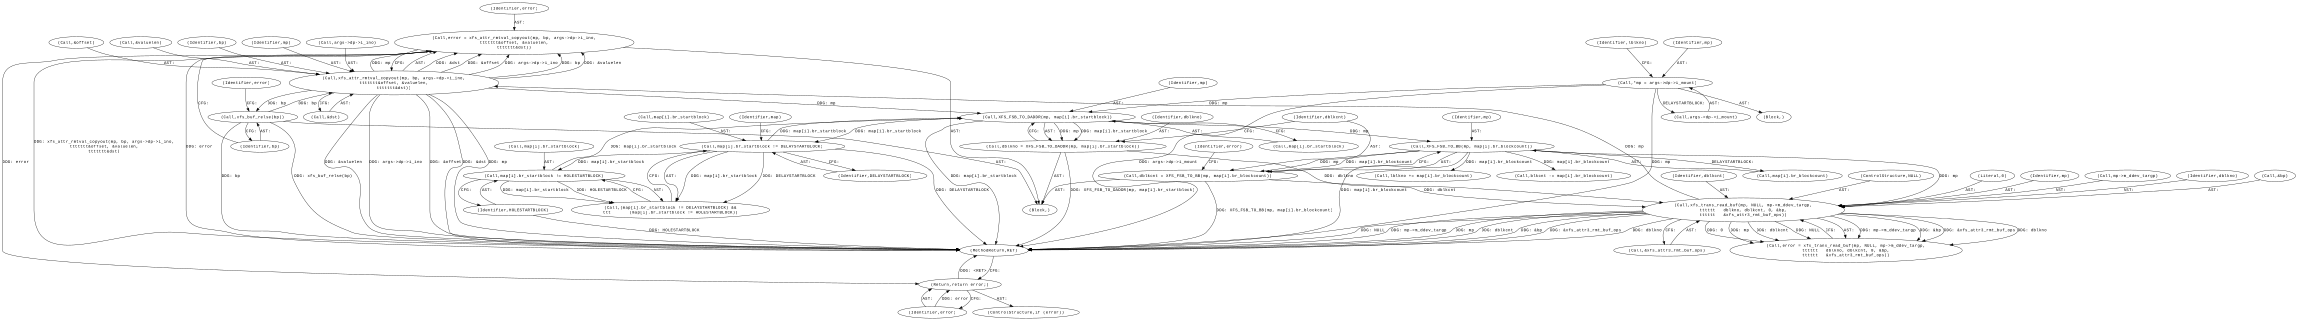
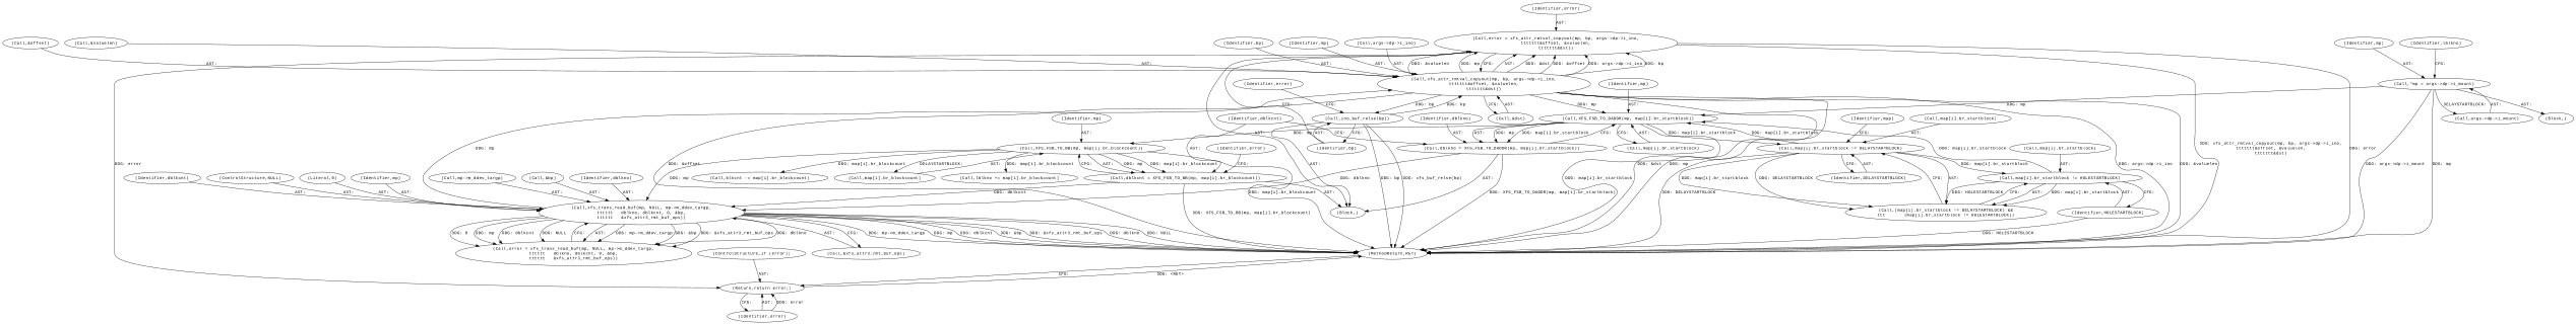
  digraph {
    fontname="Liberation Mono"
    node [fontname="Liberation Mono"]
    edge [fontname="Liberation Mono"]
    n1 [label="(Call,error = xfs_attr_rmtval_copyout(mp, bp, args->dp->i_ino,\n\t\t\t\t\t\t\t&offset, &valuelen,\n\t\t\t\t\t\t\t&dst))"]
    n2 [label="(Call,xfs_attr_rmtval_copyout(mp, bp, args->dp->i_ino,\n\t\t\t\t\t\t\t&offset, &valuelen,\n\t\t\t\t\t\t\t&dst))"]
    n3 [label="(Return,return error;)"]
    n4 [label="(Block,)"]
    n5 [label="(MethodReturn,RET)"]
    n6 [label="(Call,XFS_FSB_TO_DADDR(mp, map[i].br_startblock))"]
-   n7 [label="(Call,xfs_buf_relse(bp))"]
+   n7 [label="(Call,ino_buf_relse(bp))"]
    n8 [label="(Call,&dst)"]
    n9 [label="(Identifier,error)"]
    n10 [label="(ControlStructure,if (error))"]
    n11 [label="(Call,XFS_FSB_TO_BB(mp, map[i].br_blockcount))"]
    n12 [label="(Call,map[i].br_startblock != DELAYSTARTBLOCK)"]
    n13 [label="(Call,dblkno = XFS_FSB_TO_DADDR(mp, map[i].br_startblock))"]
    n14 [label="(Call,map[i].br_startblock)"]
    n15 [label="(Identifier,bp)"]
    n16 [label="(Call,xfs_trans_read_buf(mp, NULL, mp->m_ddev_targp,\n\t\t\t\t\t\t   dblkno, dblkcnt, 0, &bp,\n\t\t\t\t\t\t   &xfs_attr3_rmt_buf_ops))"]
    n17 [label="(Call,&xfs_attr3_rmt_buf_ops)"]
    n18 [label="(Call,error = xfs_trans_read_buf(mp, NULL, mp->m_ddev_targp,\n\t\t\t\t\t\t   dblkno, dblkcnt, 0, &bp,\n\t\t\t\t\t\t   &xfs_attr3_rmt_buf_ops))"]
    n19 [label="(Call,dblkcnt = XFS_FSB_TO_BB(mp, map[i].br_blockcount))"]
    n20 [label="(Call,map[i].br_blockcount)"]
    n21 [label="(Call,lblkno += map[i].br_blockcount)"]
    n22 [label="(Call,blkcnt -= map[i].br_blockcount)"]
    n23 [label="(Call,map[i].br_startblock != HOLESTARTBLOCK)"]
    n24 [label="(Call,(map[i].br_startblock != DELAYSTARTBLOCK) &&\n\t\t\t       (map[i].br_startblock != HOLESTARTBLOCK))"]
    n25 [label="(Identifier,DELAYSTARTBLOCK)"]
    n26 [label="(Call,*mp = args->dp->i_mount)"]
    n27 [label="(Call,args->dp->i_mount)"]
    n28 [label="(Block,)"]
    n29 [label="(Identifier,HOLESTARTBLOCK)"]
    n30 [label="(Identifier,dblkcnt)"]
    n31 [label="(Call,map[i].br_startblock)"]
    n32 [label="(Call,&offset)"]
    n33 [label="(Identifier,lblkno)"]
    n34 [label="(Identifier,mp)"]
    n35 [label="(Call,&bp)"]
    n36 [label="(Identifier,dblkcnt)"]
    n37 [label="(Call,&valuelen)"]
    n38 [label="(ControlStructure,NULL)"]
    n39 [label="(Identifier,bp)"]
    n40 [label="(Identifier,mp)"]
    n41 [label="(Identifier,error)"]
    n42 [label="(Literal,0)"]
    n43 [label="(Identifier,mp)"]
    n44 [label="(Identifier,mp)"]
    n45 [label="(Call,map[i].br_startblock)"]
    n46 [label="(Identifier,dblkno)"]
    n47 [label="(Identifier,mp)"]
    n48 [label="(Identifier,map)"]
    n49 [label="(Identifier,error)"]
    n50 [label="(Call,mp->m_ddev_targp)"]
    n51 [label="(Identifier,error)"]
    n52 [label="(Identifier,dblkno)"]
    n53 [label="(Call,args->dp->i_ino)"]
    n1 -> n2 [label="CFG: "]
    n1 -> n3 [label="DDG: error"]
    n1 -> n4 [label="AST: "]
    n1 -> n5 [label="DDG: xfs_attr_rmtval_copyout(mp, bp, args->dp->i_ino,\n\t\t\t\t\t\t\t&offset, &valuelen,\n\t\t\t\t\t\t\t&dst)"]
    n1 -> n5 [label="DDG: error"]
    n2 -> n1 [label="AST: "]
    n2 -> n1 [label="DDG: &dst"]
    n2 -> n1 [label="DDG: &offset"]
    n2 -> n1 [label="DDG: args->dp->i_ino"]
    n2 -> n1 [label="DDG: bp"]
    n2 -> n1 [label="DDG: &valuelen"]
    n2 -> n1 [label="DDG: mp"]
    n2 -> n5 [label="DDG: args->dp->i_ino"]
    n2 -> n5 [label="DDG: &dst"]
    n2 -> n5 [label="DDG: mp"]
    n2 -> n5 [label="DDG: &valuelen"]
    n2 -> n5 [label="DDG: &offset"]
    n2 -> n6 [label="DDG: mp"]
    n2 -> n7 [label="DDG: bp"]
    n2 -> n8 [label="CFG: "]
    n3 -> n5 [label="DDG: <RET>"]
    n3 -> n9 [label="CFG: "]
-   n3 -> n10 [label="AST: "]
+   n10 -> n3 [label="AST: "]
    n5 -> n3 [label="CFG: "]
    n6 -> n5 [label="DDG: map[i].br_startblock"]
    n6 -> n11 [label="DDG: mp"]
    n6 -> n12 [label="DDG: map[i].br_startblock"]
    n6 -> n13 [label="AST: "]
    n6 -> n13 [label="DDG: mp"]
    n6 -> n13 [label="DDG: map[i].br_startblock"]
    n6 -> n14 [label="CFG: "]
    n7 -> n2 [label="DDG: bp"]
    n7 -> n4 [label="AST: "]
    n7 -> n5 [label="DDG: bp"]
    n7 -> n5 [label="DDG: xfs_buf_relse(bp)"]
    n7 -> n15 [label="CFG: "]
    n8 -> n2 [label="AST: "]
    n9 -> n3 [label="AST: "]
    n9 -> n3 [label="DDG: error"]
    n11 -> n5 [label="DDG: map[i].br_blockcount"]
    n11 -> n16 [label="DDG: mp"]
    n11 -> n19 [label="AST: "]
    n11 -> n19 [label="DDG: mp"]
    n11 -> n19 [label="DDG: map[i].br_blockcount"]
    n11 -> n20 [label="DELAYSTARTBLOCK: "]
    n11 -> n21 [label="DDG: map[i].br_blockcount"]
    n11 -> n22 [label="DDG: map[i].br_blockcount"]
    n12 -> n5 [label="DDG: DELAYSTARTBLOCK"]
    n12 -> n6 [label="DDG: map[i].br_startblock"]
    n12 -> n23 [label="DDG: map[i].br_startblock"]
    n12 -> n24 [label="AST: "]
    n12 -> n24 [label="DDG: map[i].br_startblock"]
    n12 -> n24 [label="DDG: DELAYSTARTBLOCK"]
    n12 -> n25 [label="CFG: "]
    n13 -> n4 [label="AST: "]
    n13 -> n5 [label="DDG: XFS_FSB_TO_DADDR(mp, map[i].br_startblock)"]
    n13 -> n6 [label="CFG: "]
    n13 -> n16 [label="DDG: dblkno"]
    n14 -> n6 [label="AST: "]
    n15 -> n1 [label="CFG: "]
    n15 -> n7 [label="AST: "]
    n16 -> n2 [label="DDG: mp"]
    n16 -> n5 [label="DDG: mp"]
    n16 -> n5 [label="DDG: dblkcnt"]
    n16 -> n5 [label="DDG: &bp"]
    n16 -> n5 [label="DDG: &xfs_attr3_rmt_buf_ops"]
    n16 -> n5 [label="DDG: dblkno"]
    n16 -> n5 [label="DDG: NULL"]
    n16 -> n5 [label="DDG: mp->m_ddev_targp"]
    n16 -> n17 [label="CFG: "]
    n16 -> n18 [label="AST: "]
    n16 -> n18 [label="DDG: mp->m_ddev_targp"]
    n16 -> n18 [label="DDG: &bp"]
    n16 -> n18 [label="DDG: &xfs_attr3_rmt_buf_ops"]
    n16 -> n18 [label="DDG: dblkno"]
    n16 -> n18 [label="DDG: 0"]
    n16 -> n18 [label="DDG: mp"]
    n16 -> n18 [label="DDG: dblkcnt"]
    n16 -> n18 [label="DDG: NULL"]
    n17 -> n16 [label="AST: "]
    n18 -> n16 [label="CFG: "]
    n19 -> n4 [label="AST: "]
    n19 -> n5 [label="DDG: XFS_FSB_TO_BB(mp, map[i].br_blockcount)"]
    n19 -> n11 [label="CFG: "]
    n19 -> n16 [label="DDG: dblkcnt"]
    n20 -> n11 [label="AST: "]
    n23 -> n6 [label="DDG: map[i].br_startblock"]
    n23 -> n24 [label="AST: "]
    n23 -> n24 [label="DDG: map[i].br_startblock"]
    n23 -> n24 [label="DDG: HOLESTARTBLOCK"]
    n23 -> n29 [label="CFG: "]
    n24 -> n12 [label="CFG: "]
    n24 -> n23 [label="CFG: "]
    n25 -> n12 [label="AST: "]
    n26 -> n5 [label="DDG: args->dp->i_mount"]
    n26 -> n5 [label="DDG: mp"]
    n26 -> n6 [label="DDG: mp"]
    n26 -> n27 [label="DELAYSTARTBLOCK: "]
    n26 -> n28 [label="AST: "]
    n27 -> n26 [label="AST: "]
    n29 -> n5 [label="DDG: HOLESTARTBLOCK"]
    n29 -> n23 [label="AST: "]
    n30 -> n13 [label="CFG: "]
    n30 -> n19 [label="AST: "]
    n31 -> n23 [label="AST: "]
    n32 -> n2 [label="AST: "]
    n33 -> n26 [label="CFG: "]
    n34 -> n11 [label="AST: "]
    n35 -> n16 [label="AST: "]
    n36 -> n16 [label="AST: "]
    n37 -> n2 [label="AST: "]
    n38 -> n16 [label="AST: "]
    n39 -> n2 [label="AST: "]
    n40 -> n2 [label="AST: "]
    n41 -> n1 [label="AST: "]
    n42 -> n16 [label="AST: "]
    n43 -> n6 [label="AST: "]
    n44 -> n16 [label="AST: "]
    n45 -> n12 [label="AST: "]
    n46 -> n13 [label="AST: "]
    n47 -> n26 [label="AST: "]
    n48 -> n12 [label="CFG: "]
    n49 -> n7 [label="CFG: "]
    n50 -> n16 [label="AST: "]
    n51 -> n19 [label="CFG: "]
    n52 -> n16 [label="AST: "]
    n53 -> n2 [label="AST: "]
  }
